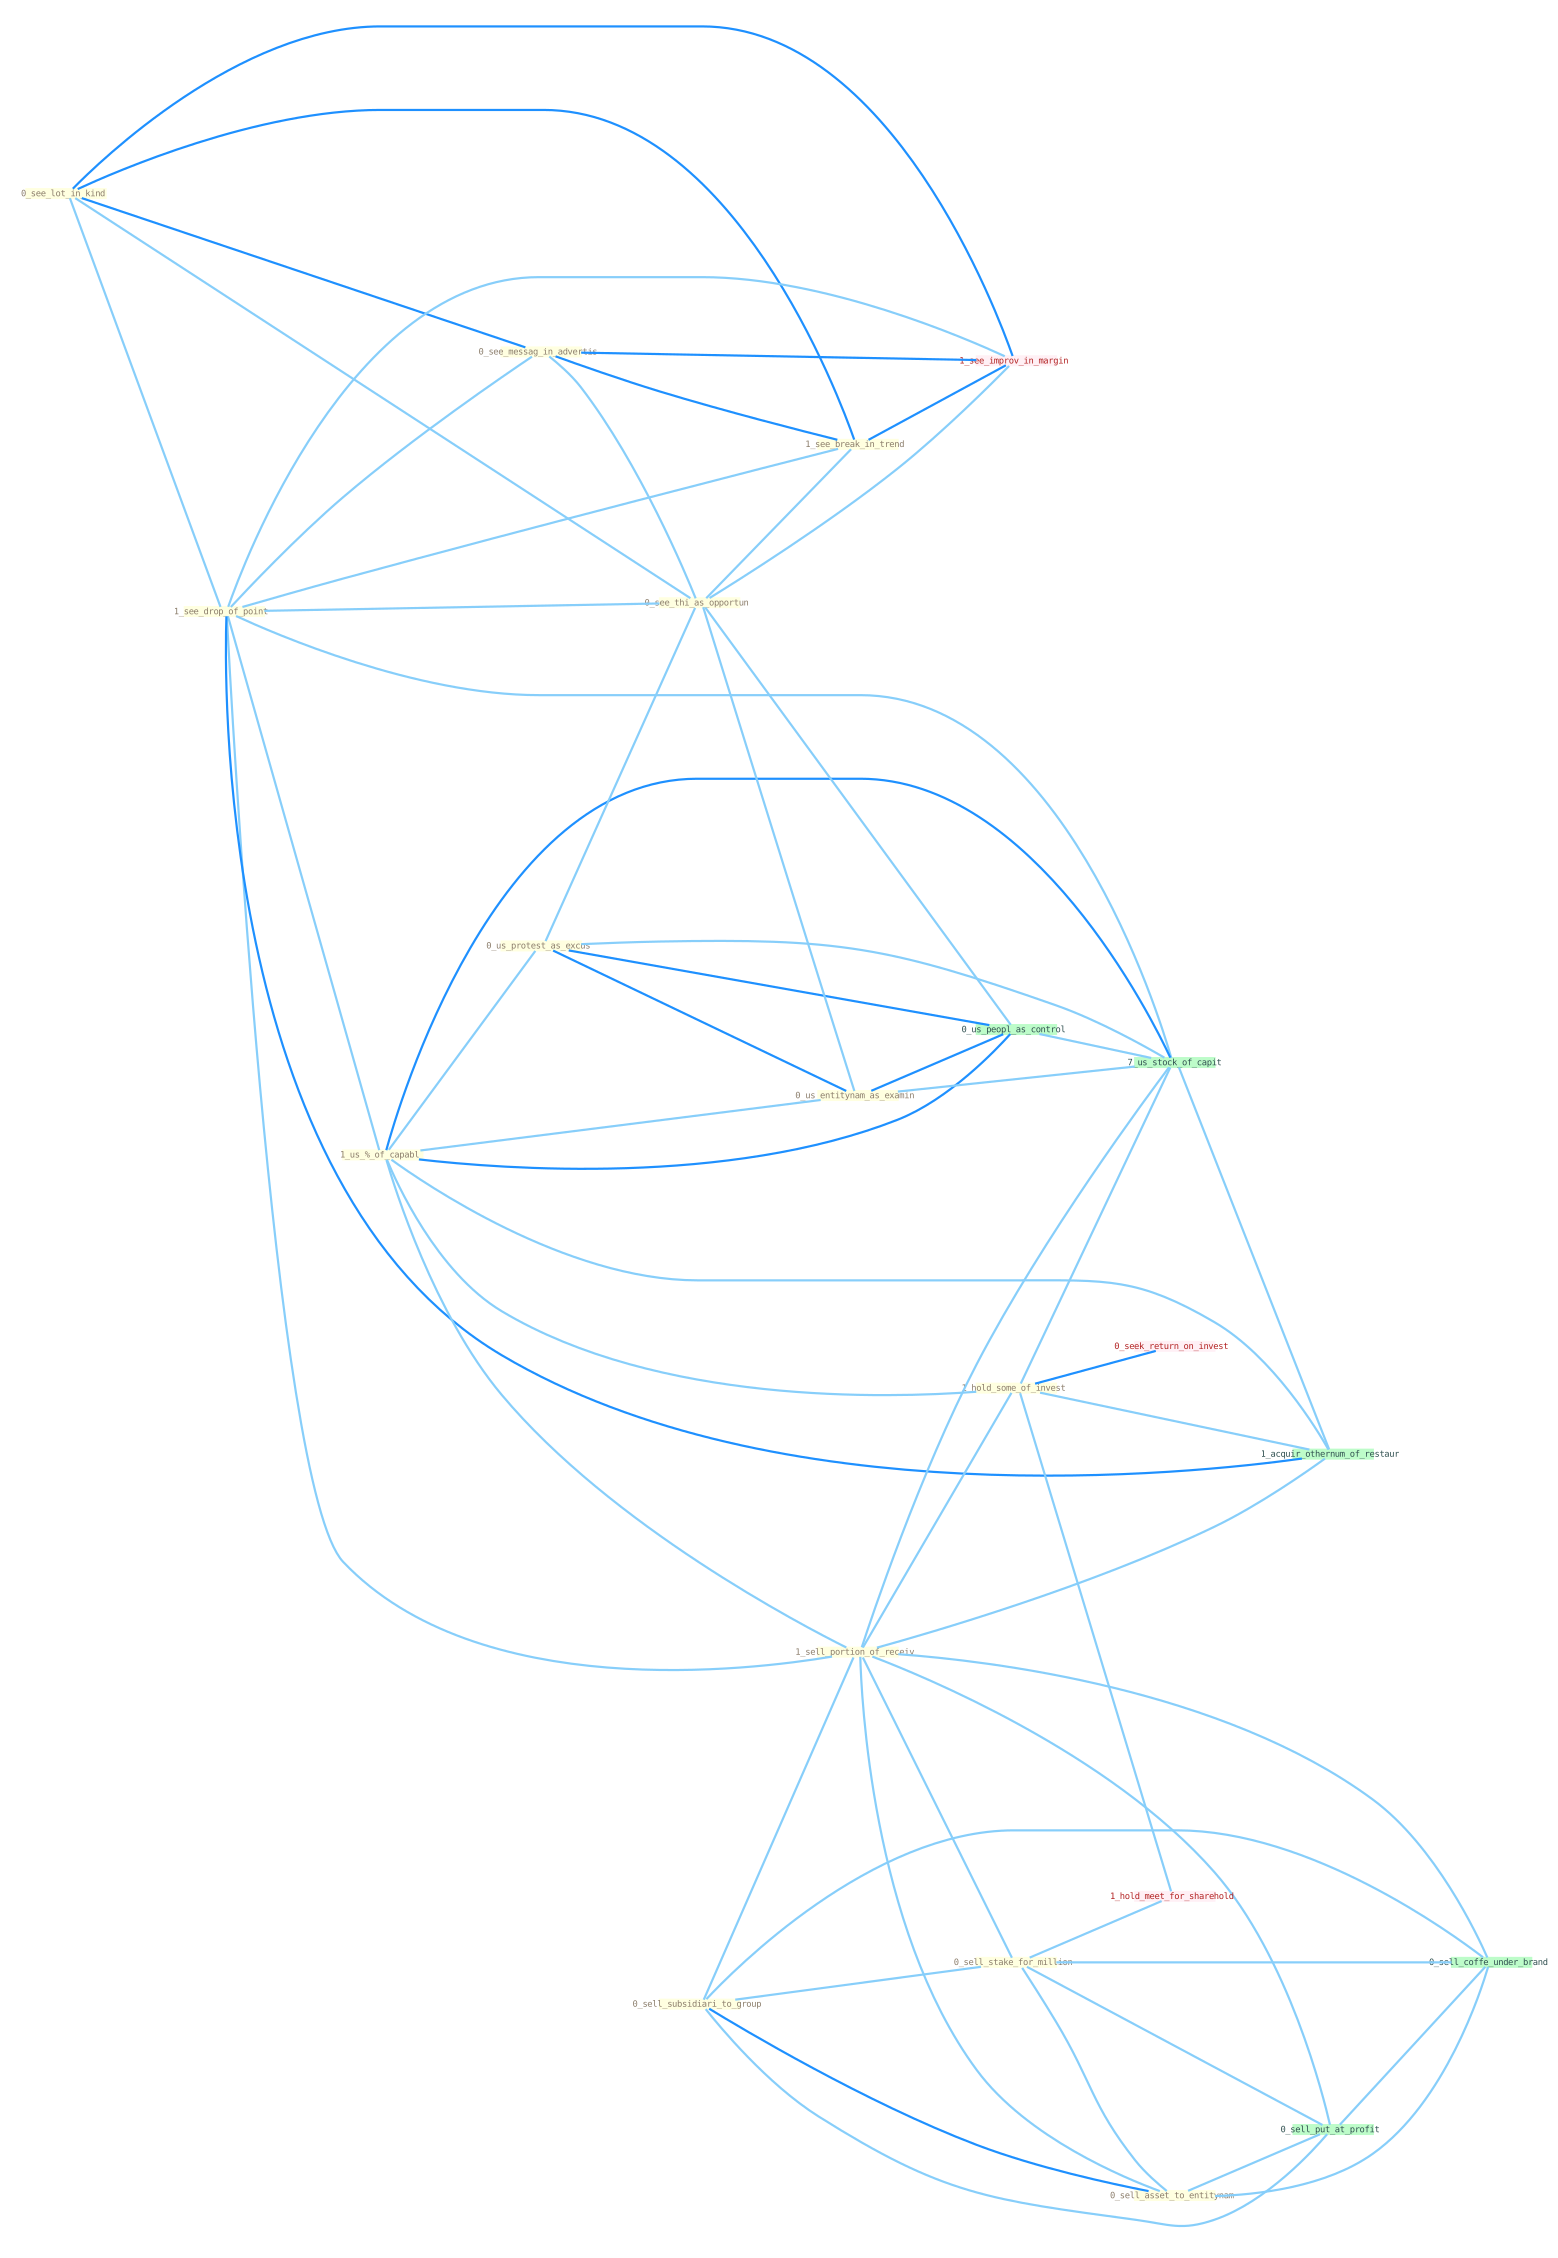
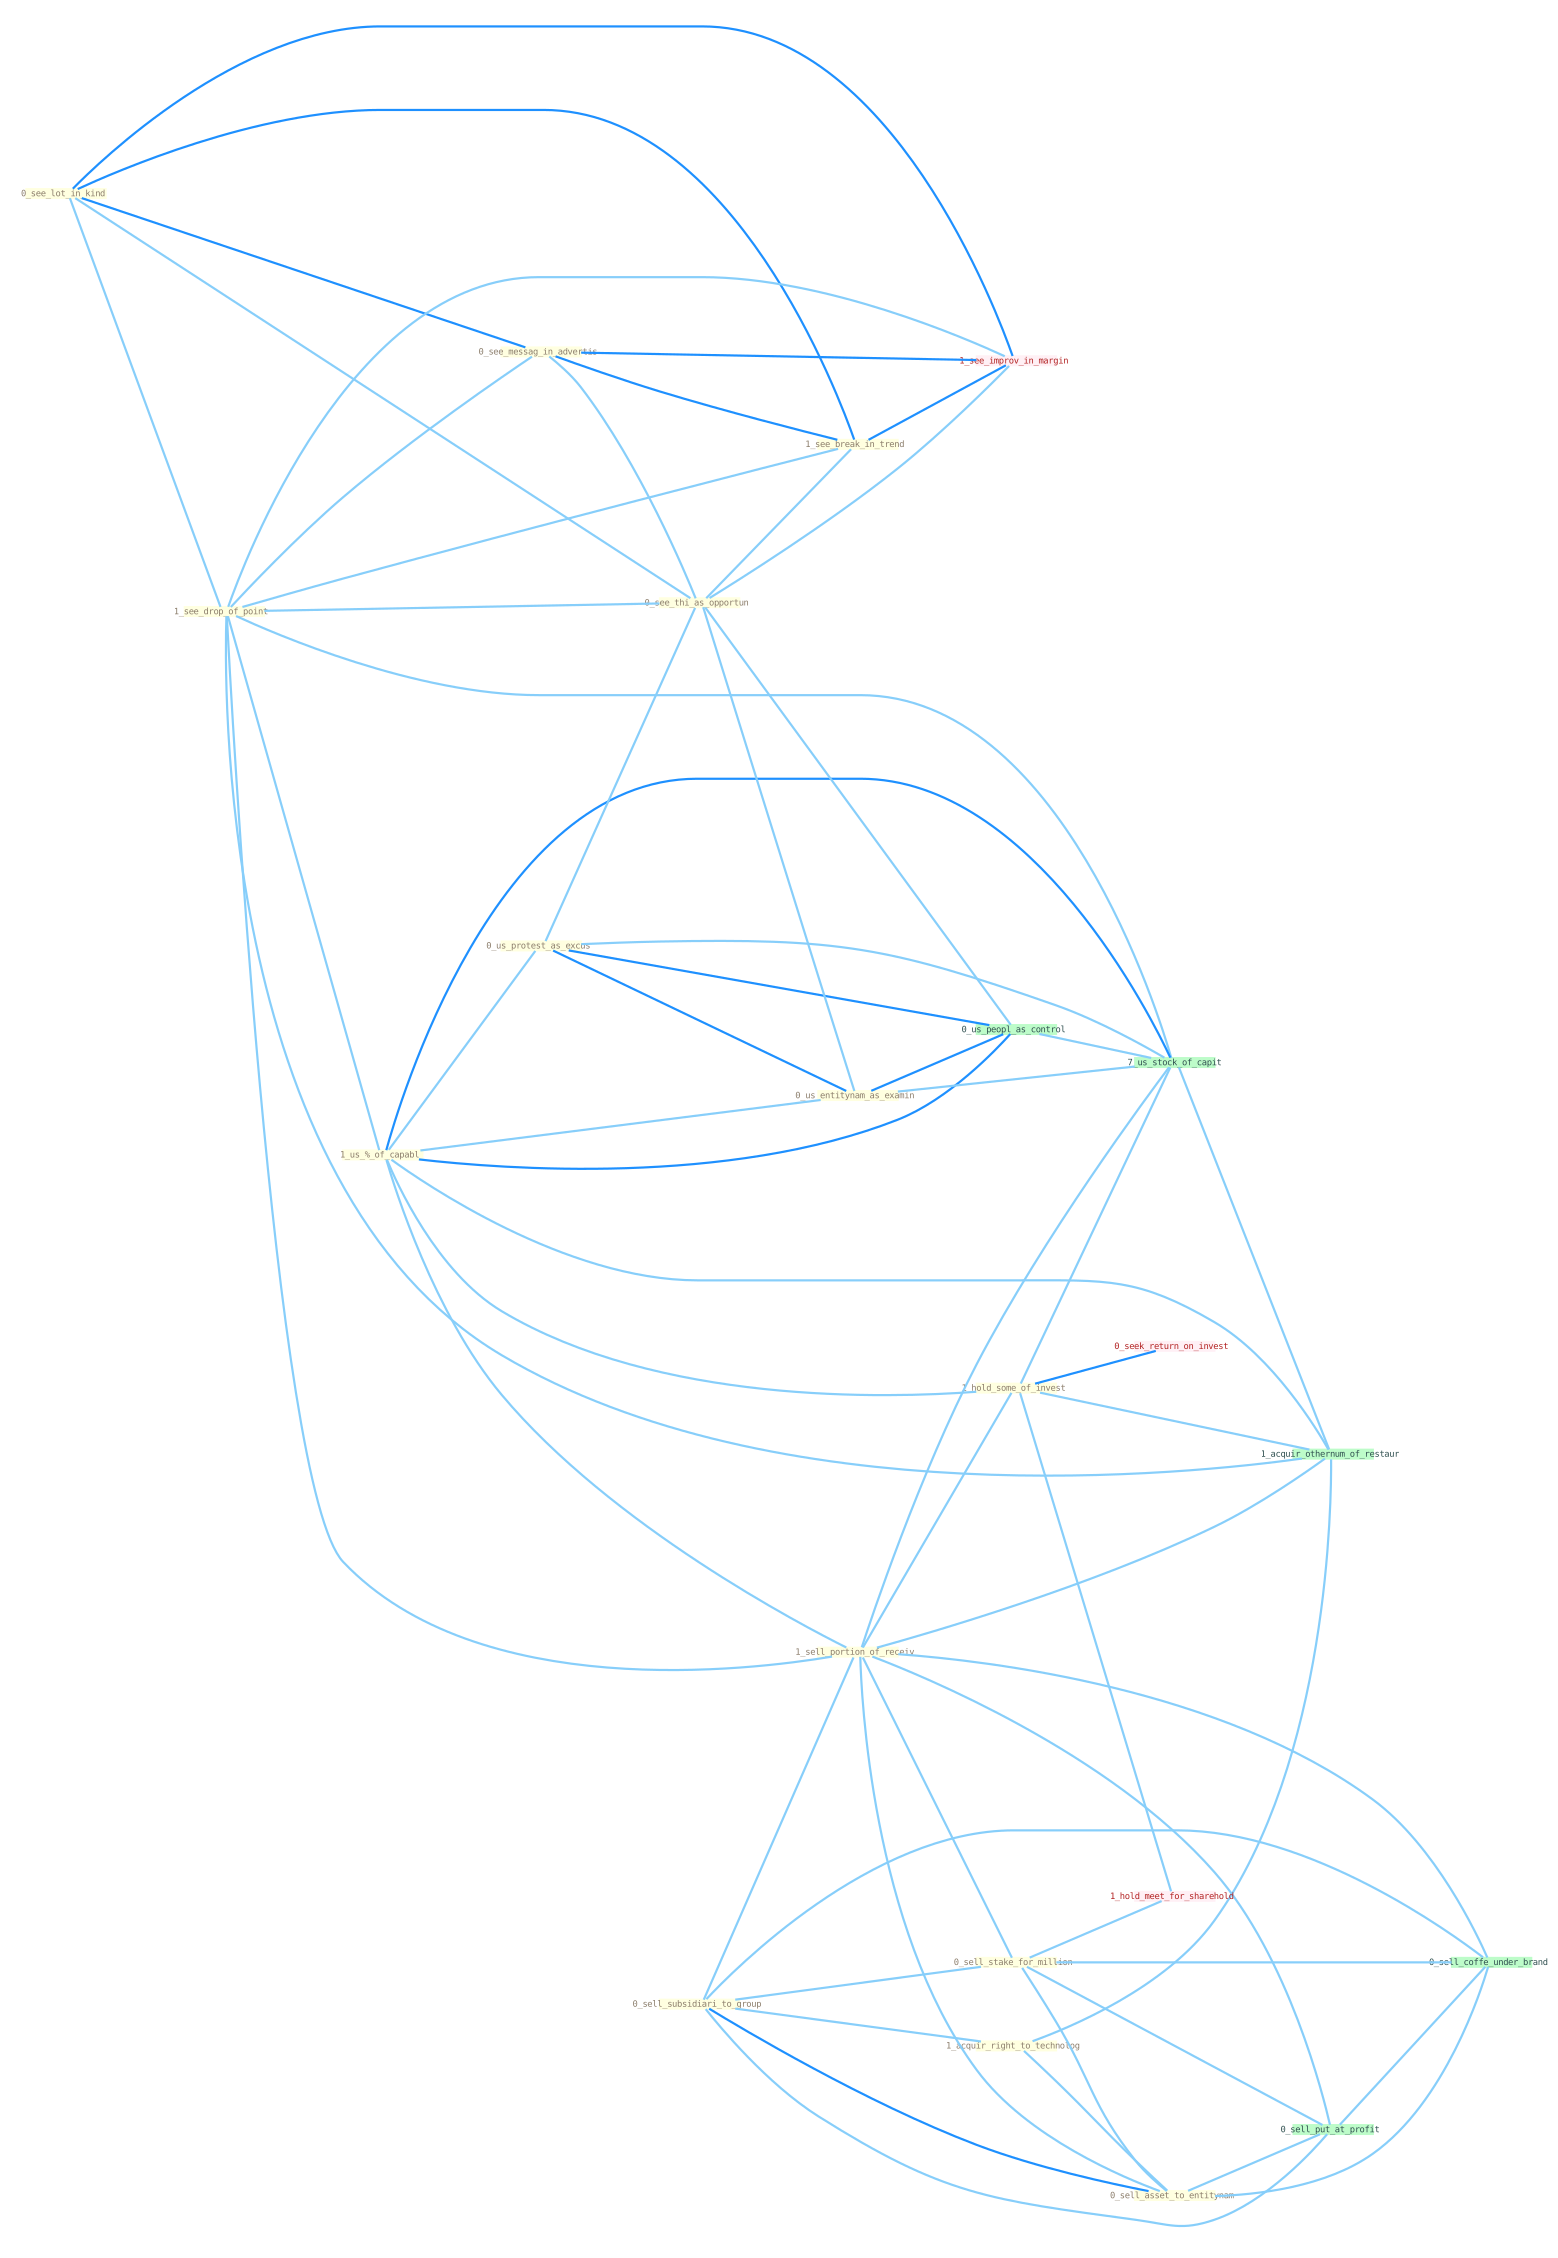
  graph {
    fontname="DejaVu Sans Mono"
    rankdir=LR
    node [color="#ffffe0" fixedsize=true fontcolor="#8b7d6b" fontname="DejaVu Sans Mono" fontsize=4 shape=polygon style=filled]
    edge [color="#87cefa" fontname="DejaVu Sans Mono" w=1]
    "0_see_lot_in_kind " [height=.06 width=.5]
    "1_see_drop_of_point " [height=.06 width=.5]
    "1_us_%_of_capabl " [height=.06 width=.5]
    "0_sell_subsidiari_to_group " [height=.06 width=.5]
    "0_us_protest_as_excus " [height=.06 width=.5]
+   "1_acquir_right_to_technolog " [height=.06 width=.5]
    "0_see_messag_in_advertis " [height=.06 width=.5]
    "1_sell_portion_of_receiv " [height=.06 width=.5]
    "0_see_thi_as_opportun " [height=.06 width=.5]
    "0_sell_stake_for_million " [height=.06 width=.5]
    "0_us_entitynam_as_examin " [height=.06 width=.5]
    "0_sell_asset_to_entitynam " [height=.06 width=.5]
    "1_see_break_in_trend " [height=.06 width=.5]
    "1_hold_some_of_invest " [height=.06 width=.5]
    "0_seek_return_on_invest " [color="#fff0f5" fontcolor="#b22222" height=.06 width=.5]
    "1_see_improv_in_margin " [color="#fff0f5" fontcolor="#b22222" height=.06 width=.5]
    "1_hold_meet_for_sharehold " [color="#fff0f5" fontcolor="#b22222" height=.06 width=.5]
    n18 [color="#BDFCC9" fontcolor="#2f4f4f" height=.06 label="7_us_stock_of_capit" width=.5]
    "1_acquir_othernum_of_restaur " [color="#BDFCC9" fontcolor="#2f4f4f" height=.06 width=.5]
    "0_us_peopl_as_control " [color="#BDFCC9" fontcolor="#2f4f4f" height=.06 width=.5]
    "0_sell_put_at_profit " [color="#BDFCC9" fontcolor="#2f4f4f" height=.06 width=.5]
    "0_sell_coffe_under_brand " [color="#BDFCC9" fontcolor="#2f4f4f" height=.06 width=.5]
    subgraph sub_1 {
      "0_see_lot_in_kind "
      "1_see_drop_of_point "
      "1_us_%_of_capabl "
      "0_sell_subsidiari_to_group "
      "0_us_protest_as_excus "
+     "1_acquir_right_to_technolog "
      "0_see_messag_in_advertis "
      "1_sell_portion_of_receiv "
      "0_see_thi_as_opportun "
      "0_sell_stake_for_million "
      "0_us_entitynam_as_examin "
      "0_sell_asset_to_entitynam "
      "1_see_break_in_trend "
      "1_hold_some_of_invest "
    }
    subgraph sub_2 {
      "0_seek_return_on_invest "
      "1_see_improv_in_margin "
      "1_hold_meet_for_sharehold "
    }
    "0_see_lot_in_kind " -- "1_see_drop_of_point "
    "0_see_lot_in_kind " -- "0_see_messag_in_advertis " [color="#1e90ff" w=2]
    "0_see_lot_in_kind " -- "0_see_thi_as_opportun "
    "0_see_lot_in_kind " -- "1_see_break_in_trend " [color="#1e90ff" w=2]
    "0_see_lot_in_kind " -- "1_see_improv_in_margin " [color="#1e90ff" w=2]
    "1_see_drop_of_point " -- "1_us_%_of_capabl "
    "1_see_drop_of_point " -- "0_see_messag_in_advertis "
    "1_see_drop_of_point " -- "1_sell_portion_of_receiv "
    "1_see_drop_of_point " -- "0_see_thi_as_opportun "
    "1_see_drop_of_point " -- "1_see_break_in_trend "
    "1_see_drop_of_point " -- "1_see_improv_in_margin "
    "1_see_drop_of_point " -- n18
-   "1_see_drop_of_point " -- "1_acquir_othernum_of_restaur " [color="#1e90ff"]
+   "1_see_drop_of_point " -- "1_acquir_othernum_of_restaur "
    "1_us_%_of_capabl " -- "0_us_protest_as_excus "
    "1_us_%_of_capabl " -- "1_sell_portion_of_receiv "
    "1_us_%_of_capabl " -- "0_us_entitynam_as_examin "
    "1_us_%_of_capabl " -- "1_hold_some_of_invest "
    "1_us_%_of_capabl " -- n18 [color="#1e90ff" w=2]
    "1_us_%_of_capabl " -- "1_acquir_othernum_of_restaur "
    "1_us_%_of_capabl " -- "0_us_peopl_as_control " [color="#1e90ff"]
+   "0_sell_subsidiari_to_group " -- "1_acquir_right_to_technolog "
    "0_sell_subsidiari_to_group " -- "1_sell_portion_of_receiv "
    "0_sell_subsidiari_to_group " -- "0_sell_stake_for_million "
    "0_sell_subsidiari_to_group " -- "0_sell_asset_to_entitynam " [color="#1e90ff" w=2]
    "0_sell_subsidiari_to_group " -- "0_sell_put_at_profit "
    "0_sell_subsidiari_to_group " -- "0_sell_coffe_under_brand "
    "0_us_protest_as_excus " -- "0_see_thi_as_opportun "
    "0_us_protest_as_excus " -- "0_us_entitynam_as_examin " [color="#1e90ff" w=2]
    "0_us_protest_as_excus " -- n18
    "0_us_protest_as_excus " -- "0_us_peopl_as_control " [color="#1e90ff" w=2]
+   "1_acquir_right_to_technolog " -- "0_sell_asset_to_entitynam "
+   "1_acquir_right_to_technolog " -- "1_acquir_othernum_of_restaur "
    "0_see_messag_in_advertis " -- "0_see_thi_as_opportun "
    "0_see_messag_in_advertis " -- "1_see_break_in_trend " [color="#1e90ff" w=2]
    "0_see_messag_in_advertis " -- "1_see_improv_in_margin " [color="#1e90ff" w=2]
    "1_sell_portion_of_receiv " -- "0_sell_stake_for_million "
    "1_sell_portion_of_receiv " -- "0_sell_asset_to_entitynam "
    "1_sell_portion_of_receiv " -- "1_hold_some_of_invest "
    "1_sell_portion_of_receiv " -- n18
    "1_sell_portion_of_receiv " -- "1_acquir_othernum_of_restaur "
    "1_sell_portion_of_receiv " -- "0_sell_put_at_profit "
    "1_sell_portion_of_receiv " -- "0_sell_coffe_under_brand "
    "0_see_thi_as_opportun " -- "0_us_entitynam_as_examin "
    "0_see_thi_as_opportun " -- "1_see_break_in_trend "
    "0_see_thi_as_opportun " -- "1_see_improv_in_margin "
    "0_see_thi_as_opportun " -- "0_us_peopl_as_control "
    "0_sell_stake_for_million " -- "0_sell_asset_to_entitynam "
    "0_sell_stake_for_million " -- "1_hold_meet_for_sharehold "
    "0_sell_stake_for_million " -- "0_sell_put_at_profit "
    "0_sell_stake_for_million " -- "0_sell_coffe_under_brand "
    "0_us_entitynam_as_examin " -- n18
    "0_us_entitynam_as_examin " -- "0_us_peopl_as_control " [color="#1e90ff" w=2]
    "0_sell_asset_to_entitynam " -- "0_sell_put_at_profit "
    "0_sell_asset_to_entitynam " -- "0_sell_coffe_under_brand "
    "1_see_break_in_trend " -- "1_see_improv_in_margin " [color="#1e90ff" w=2]
    "1_hold_some_of_invest " -- "0_seek_return_on_invest " [color="#1e90ff"]
    "1_hold_some_of_invest " -- "1_hold_meet_for_sharehold "
    "1_hold_some_of_invest " -- n18
    "1_hold_some_of_invest " -- "1_acquir_othernum_of_restaur "
    n18 -- "1_acquir_othernum_of_restaur "
    "0_us_peopl_as_control " -- n18
    "0_sell_put_at_profit " -- "0_sell_coffe_under_brand "
  }
